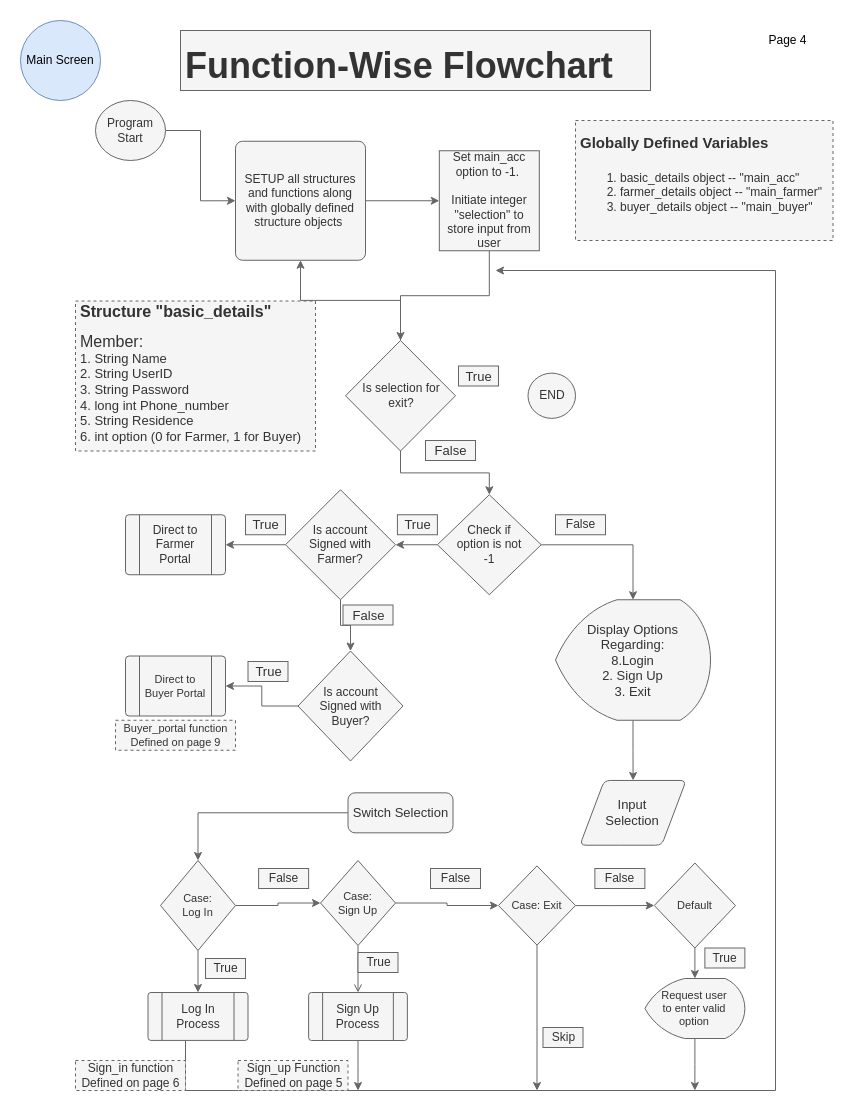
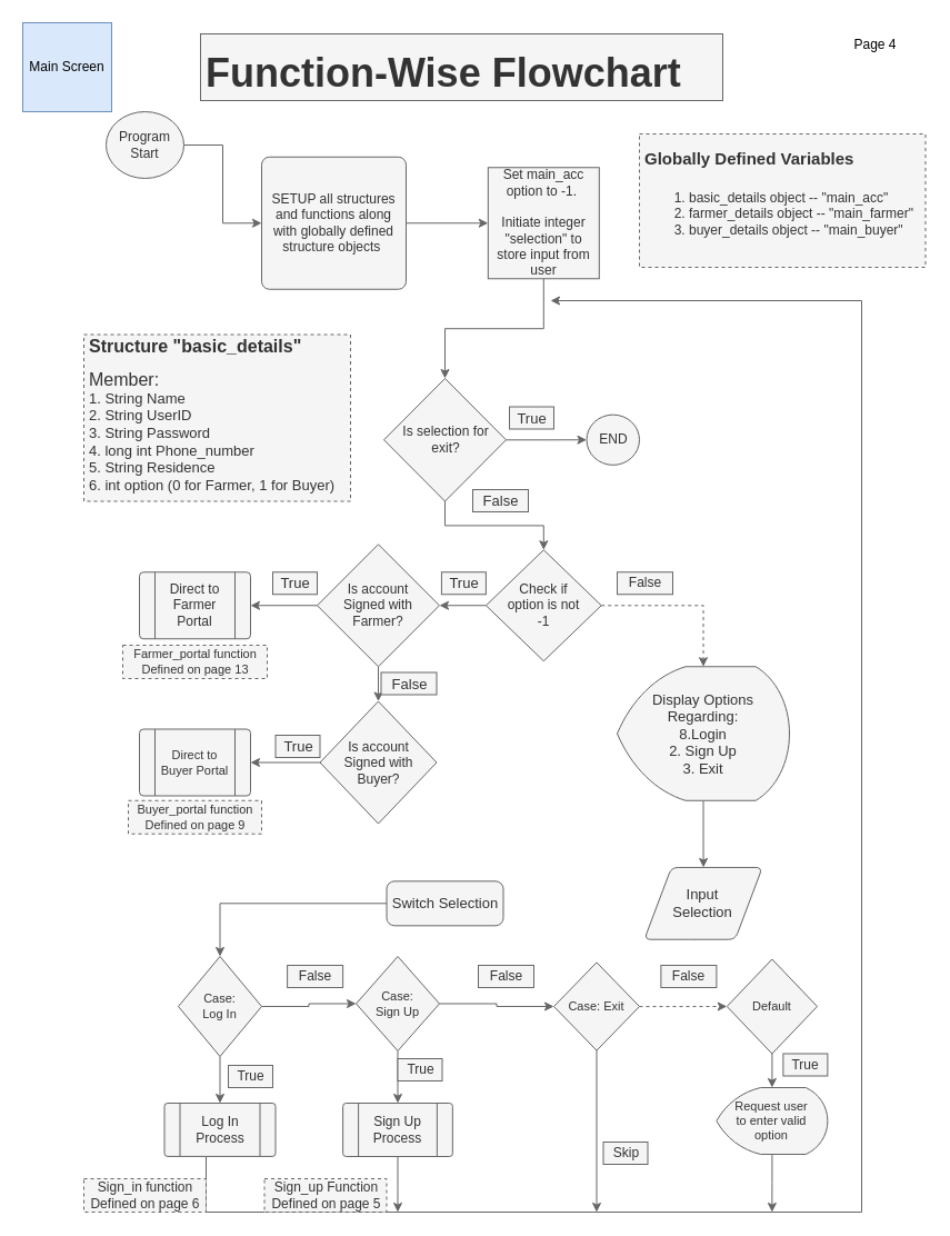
  <mxCell id="0" />
  <mxCell id="1" parent="0" />
  <mxCell id="2" value="&lt;h1&gt;Function-Wise Flowchart&lt;/h1&gt;" style="text;html=1;spacing=5;spacingTop=-20;whiteSpace=wrap;overflow=hidden;rounded=0;fontSize=18;fillColor=#f5f5f5;strokeColor=#666666;fontColor=#333333;" parent="1" vertex="1"><mxGeometry x="180" y="30" width="470" height="60" as="geometry" /></mxCell>
  <mxCell id="3" style="edgeStyle=orthogonalEdgeStyle;rounded=0;orthogonalLoop=1;jettySize=auto;html=1;entryX=0;entryY=0.5;entryDx=0;entryDy=0;fontSize=14;fillColor=#f5f5f5;strokeColor=#666666;" parent="1" source="4" target="8" edge="1"><mxGeometry relative="1" as="geometry" /></mxCell>
  <mxCell id="4" value="Program Start" style="strokeWidth=1;html=1;shape=mxgraph.flowchart.start_1;whiteSpace=wrap;fillColor=#f5f5f5;strokeColor=#666666;fontColor=#333333;" parent="1" vertex="1"><mxGeometry x="95" y="100" width="70" height="60" as="geometry" /></mxCell>
  <mxCell id="5" style="edgeStyle=orthogonalEdgeStyle;rounded=0;orthogonalLoop=1;jettySize=auto;html=1;fontSize=14;fillColor=#f5f5f5;strokeColor=#666666;" parent="1" source="6" target="9" edge="1"><mxGeometry relative="1" as="geometry" /></mxCell>
  <mxCell id="6" value="&lt;font style=&quot;font-size: 13px;&quot;&gt;Display Options Regarding:&lt;br style=&quot;font-size: 13px;&quot;&gt;8.Login &lt;br style=&quot;font-size: 13px;&quot;&gt;2. Sign Up&lt;br style=&quot;font-size: 13px;&quot;&gt;3. Exit&lt;br style=&quot;font-size: 13px;&quot;&gt;&lt;/font&gt;" style="strokeWidth=1;html=1;shape=mxgraph.flowchart.display;whiteSpace=wrap;fontSize=13;verticalAlign=middle;fillColor=#f5f5f5;strokeColor=#666666;fontColor=#333333;" parent="1" vertex="1"><mxGeometry x="555" y="599.25" width="155" height="120.5" as="geometry" /></mxCell>
  <mxCell id="7" style="edgeStyle=orthogonalEdgeStyle;rounded=0;orthogonalLoop=1;jettySize=auto;html=1;fillColor=#f5f5f5;strokeColor=#666666;" parent="1" source="8" target="42" edge="1"><mxGeometry relative="1" as="geometry" /></mxCell>
  <mxCell id="8" value="SETUP all structures and functions along with globally defined structure objects&lt;i style=&quot;font-size: 12px;&quot;&gt;&amp;nbsp;&lt;/i&gt;" style="rounded=1;whiteSpace=wrap;html=1;absoluteArcSize=1;arcSize=14;strokeWidth=1;fontSize=12;fillColor=#f5f5f5;strokeColor=#666666;fontColor=#333333;" parent="1" vertex="1"><mxGeometry x="235" y="140.75" width="130" height="119" as="geometry" /></mxCell>
  <mxCell id="9" value="Input Selection" style="shape=parallelogram;html=1;strokeWidth=1;perimeter=parallelogramPerimeter;whiteSpace=wrap;rounded=1;arcSize=12;size=0.23;fontSize=13;spacingLeft=15;spacingRight=15;fillColor=#f5f5f5;strokeColor=#666666;fontColor=#333333;" parent="1" vertex="1"><mxGeometry x="579.38" y="779.96" width="106.25" height="64.75" as="geometry" /></mxCell>
- <mxCell id="10" style="edgeStyle=orthogonalEdgeStyle;rounded=0;orthogonalLoop=1;jettySize=auto;html=1;fillColor=#f5f5f5;strokeColor=#666666;" parent="1" source="12" target="8" edge="1"><mxGeometry relative="1" as="geometry" /></mxCell>
+ <mxCell id="10" style="edgeStyle=orthogonalEdgeStyle;rounded=0;orthogonalLoop=1;jettySize=auto;html=1;entryX=0;entryY=0.5;entryDx=0;entryDy=0;entryPerimeter=0;fillColor=#f5f5f5;strokeColor=#666666;" parent="1" source="12" target="40" edge="1"><mxGeometry relative="1" as="geometry" /></mxCell>
  <mxCell id="11" style="edgeStyle=orthogonalEdgeStyle;rounded=0;orthogonalLoop=1;jettySize=auto;html=1;entryX=0.5;entryY=0;entryDx=0;entryDy=0;entryPerimeter=0;fillColor=#f5f5f5;strokeColor=#666666;" parent="1" source="12" target="39" edge="1"><mxGeometry relative="1" as="geometry" /></mxCell>
  <mxCell id="12" value="&lt;font style=&quot;font-size: 12px;&quot;&gt;Is selection for exit?&lt;/font&gt;" style="strokeWidth=1;html=1;shape=mxgraph.flowchart.decision;fontSize=12;whiteSpace=wrap;spacingLeft=9;spacingRight=7;fillColor=#f5f5f5;strokeColor=#666666;fontColor=#333333;" parent="1" vertex="1"><mxGeometry x="345" y="340" width="110" height="110.5" as="geometry" /></mxCell>
  <mxCell id="13" style="edgeStyle=orthogonalEdgeStyle;rounded=0;orthogonalLoop=1;jettySize=auto;html=1;entryX=1;entryY=0.5;entryDx=0;entryDy=0;fontSize=14;fillColor=#f5f5f5;strokeColor=#666666;" parent="1" source="15" target="16" edge="1"><mxGeometry relative="1" as="geometry" /></mxCell>
  <mxCell id="14" style="edgeStyle=orthogonalEdgeStyle;rounded=0;orthogonalLoop=1;jettySize=auto;html=1;fontSize=14;fillColor=#f5f5f5;strokeColor=#666666;" parent="1" source="15" target="18" edge="1"><mxGeometry relative="1" as="geometry" /></mxCell>
  <mxCell id="15" value="Is account Signed with Farmer?" style="strokeWidth=1;html=1;shape=mxgraph.flowchart.decision;whiteSpace=wrap;fontSize=12;spacing=1;spacingLeft=15;spacingRight=15;fillColor=#f5f5f5;strokeColor=#666666;fontColor=#333333;" parent="1" vertex="1"><mxGeometry x="285" y="489.25" width="110" height="110" as="geometry" /></mxCell>
  <mxCell id="16" value="Direct to Farmer Portal" style="verticalLabelPosition=middle;verticalAlign=middle;html=1;shape=process;whiteSpace=wrap;rounded=1;size=0.14;arcSize=6;fontSize=12;labelPosition=center;align=center;fillColor=#f5f5f5;strokeColor=#666666;fontColor=#333333;" parent="1" vertex="1"><mxGeometry x="125" y="514.25" width="100" height="60" as="geometry" /></mxCell>
  <mxCell id="17" style="edgeStyle=orthogonalEdgeStyle;rounded=0;orthogonalLoop=1;jettySize=auto;html=1;entryX=1;entryY=0.5;entryDx=0;entryDy=0;fontSize=14;fillColor=#f5f5f5;strokeColor=#666666;" parent="1" source="18" target="19" edge="1"><mxGeometry relative="1" as="geometry" /></mxCell>
- <mxCell id="18" value="Is account Signed with Buyer?" style="strokeWidth=1;html=1;shape=mxgraph.flowchart.decision;whiteSpace=wrap;fontSize=12;spacingLeft=15;spacingRight=15;fillColor=#f5f5f5;strokeColor=#666666;fontColor=#333333;" parent="1" vertex="1"><mxGeometry x="297.5" y="650.5" width="105" height="110" as="geometry" /></mxCell>
+ <mxCell id="18" value="Is account Signed with Buyer?" style="strokeWidth=1;html=1;shape=mxgraph.flowchart.decision;whiteSpace=wrap;fontSize=12;spacingLeft=15;spacingRight=15;fillColor=#f5f5f5;strokeColor=#666666;fontColor=#333333;" parent="1" vertex="1"><mxGeometry x="287.5" y="630.5" width="105" height="110" as="geometry" /></mxCell>
  <mxCell id="19" value="Direct to Buyer Portal" style="verticalLabelPosition=middle;verticalAlign=middle;html=1;shape=process;whiteSpace=wrap;rounded=1;size=0.14;arcSize=6;fontSize=11;labelPosition=center;align=center;fillColor=#f5f5f5;strokeColor=#666666;fontColor=#333333;" parent="1" vertex="1"><mxGeometry x="125" y="655.5" width="100" height="60" as="geometry" /></mxCell>
  <mxCell id="20" style="edgeStyle=orthogonalEdgeStyle;rounded=0;orthogonalLoop=1;jettySize=auto;html=1;entryX=0.5;entryY=0;entryDx=0;entryDy=0;entryPerimeter=0;fontSize=14;fillColor=#f5f5f5;strokeColor=#666666;" parent="1" source="21" target="24" edge="1"><mxGeometry relative="1" as="geometry" /></mxCell>
  <mxCell id="21" value="Switch Selection" style="rounded=1;whiteSpace=wrap;html=1;absoluteArcSize=1;arcSize=14;strokeWidth=1;fontSize=13;fillColor=#f5f5f5;strokeColor=#666666;fontColor=#333333;" parent="1" vertex="1"><mxGeometry x="347.5" y="792.33" width="105" height="40" as="geometry" /></mxCell>
  <mxCell id="22" style="edgeStyle=orthogonalEdgeStyle;rounded=0;orthogonalLoop=1;jettySize=auto;html=1;fontSize=14;fillColor=#f5f5f5;strokeColor=#666666;" parent="1" source="24" target="34" edge="1"><mxGeometry relative="1" as="geometry" /></mxCell>
  <mxCell id="23" style="edgeStyle=orthogonalEdgeStyle;rounded=0;orthogonalLoop=1;jettySize=auto;html=1;entryX=0;entryY=0.5;entryDx=0;entryDy=0;entryPerimeter=0;fontSize=14;fillColor=#f5f5f5;strokeColor=#666666;" parent="1" source="24" target="27" edge="1"><mxGeometry relative="1" as="geometry" /></mxCell>
  <mxCell id="24" value="Case: Log In" style="strokeWidth=1;html=1;shape=mxgraph.flowchart.decision;whiteSpace=wrap;fontSize=11;spacingLeft=15;spacingRight=15;fillColor=#f5f5f5;strokeColor=#666666;fontColor=#333333;" parent="1" vertex="1"><mxGeometry x="160" y="860" width="75" height="90" as="geometry" /></mxCell>
- <mxCell id="25" style="edgeStyle=orthogonalEdgeStyle;rounded=0;orthogonalLoop=1;jettySize=auto;html=1;exitX=0.5;exitY=1;exitDx=0;exitDy=0;exitPerimeter=0;fontSize=14;fillColor=#f5f5f5;strokeColor=#666666;endArrow=open;" parent="1" source="27" target="36" edge="1"><mxGeometry relative="1" as="geometry" /></mxCell>
+ <mxCell id="25" style="edgeStyle=orthogonalEdgeStyle;rounded=0;orthogonalLoop=1;jettySize=auto;html=1;exitX=0.5;exitY=1;exitDx=0;exitDy=0;exitPerimeter=0;fontSize=14;fillColor=#f5f5f5;strokeColor=#666666;" parent="1" source="27" target="36" edge="1"><mxGeometry relative="1" as="geometry" /></mxCell>
  <mxCell id="26" style="edgeStyle=orthogonalEdgeStyle;rounded=0;orthogonalLoop=1;jettySize=auto;html=1;entryX=0;entryY=0.5;entryDx=0;entryDy=0;entryPerimeter=0;fontSize=14;fillColor=#f5f5f5;strokeColor=#666666;" parent="1" source="27" target="30" edge="1"><mxGeometry relative="1" as="geometry" /></mxCell>
  <mxCell id="27" value="Case: Sign Up" style="strokeWidth=1;html=1;shape=mxgraph.flowchart.decision;whiteSpace=wrap;fontSize=11;spacingLeft=15;spacingRight=15;fillColor=#f5f5f5;strokeColor=#666666;fontColor=#333333;" parent="1" vertex="1"><mxGeometry x="320" y="860" width="75" height="85" as="geometry" /></mxCell>
- <mxCell id="28" style="edgeStyle=orthogonalEdgeStyle;rounded=0;orthogonalLoop=1;jettySize=auto;html=1;entryX=0;entryY=0.5;entryDx=0;entryDy=0;entryPerimeter=0;fontSize=14;fillColor=#f5f5f5;strokeColor=#666666;" parent="1" source="30" target="32" edge="1"><mxGeometry relative="1" as="geometry" /></mxCell>
+ <mxCell id="28" style="edgeStyle=orthogonalEdgeStyle;rounded=0;orthogonalLoop=1;jettySize=auto;html=1;entryX=0;entryY=0.5;entryDx=0;entryDy=0;entryPerimeter=0;fontSize=14;fillColor=#f5f5f5;strokeColor=#666666;dashed=1;" parent="1" source="30" target="32" edge="1"><mxGeometry relative="1" as="geometry" /></mxCell>
  <mxCell id="29" style="edgeStyle=orthogonalEdgeStyle;rounded=0;orthogonalLoop=1;jettySize=auto;html=1;fontSize=11;fillColor=#f5f5f5;strokeColor=#666666;" parent="1" source="30" edge="1"><mxGeometry relative="1" as="geometry"><mxPoint x="536.5" y="1090" as="targetPoint" /></mxGeometry></mxCell>
  <mxCell id="30" value="Case: Exit" style="strokeWidth=1;html=1;shape=mxgraph.flowchart.decision;whiteSpace=wrap;fontSize=11;fillColor=#f5f5f5;strokeColor=#666666;fontColor=#333333;" parent="1" vertex="1"><mxGeometry x="498" y="865.38" width="77" height="79.25" as="geometry" /></mxCell>
  <mxCell id="31" style="edgeStyle=orthogonalEdgeStyle;rounded=0;orthogonalLoop=1;jettySize=auto;html=1;entryX=0.5;entryY=0;entryDx=0;entryDy=0;entryPerimeter=0;fontSize=14;fillColor=#f5f5f5;strokeColor=#666666;" parent="1" source="32" target="64" edge="1"><mxGeometry relative="1" as="geometry"><mxPoint x="710.68" y="1009.446" as="targetPoint" /></mxGeometry></mxCell>
  <mxCell id="32" value="Default" style="strokeWidth=1;html=1;shape=mxgraph.flowchart.decision;whiteSpace=wrap;fontSize=11;fillColor=#f5f5f5;strokeColor=#666666;fontColor=#333333;" parent="1" vertex="1"><mxGeometry x="653.75" y="862.51" width="81.25" height="84.99" as="geometry" /></mxCell>
  <mxCell id="33" style="edgeStyle=orthogonalEdgeStyle;rounded=0;orthogonalLoop=1;jettySize=auto;html=1;fillColor=#f5f5f5;strokeColor=#666666;" parent="1" source="34" edge="1"><mxGeometry relative="1" as="geometry"><mxPoint x="495" y="270" as="targetPoint" /><Array as="points"><mxPoint x="185" y="1090" /><mxPoint x="775" y="1090" /><mxPoint x="775" y="270" /></Array></mxGeometry></mxCell>
  <mxCell id="34" value="Log In Process" style="verticalLabelPosition=middle;verticalAlign=middle;html=1;shape=process;whiteSpace=wrap;rounded=1;size=0.14;arcSize=6;fontSize=12;labelPosition=center;align=center;fillColor=#f5f5f5;strokeColor=#666666;fontColor=#333333;" parent="1" vertex="1"><mxGeometry x="147.5" y="992" width="100" height="47.92" as="geometry" /></mxCell>
  <mxCell id="35" style="edgeStyle=orthogonalEdgeStyle;rounded=0;orthogonalLoop=1;jettySize=auto;html=1;fontSize=11;fillColor=#f5f5f5;strokeColor=#666666;" parent="1" source="36" edge="1"><mxGeometry relative="1" as="geometry"><mxPoint x="357.495" y="1090" as="targetPoint" /></mxGeometry></mxCell>
  <mxCell id="36" value="Sign Up Process" style="verticalLabelPosition=middle;verticalAlign=middle;html=1;shape=process;whiteSpace=wrap;rounded=1;size=0.14;arcSize=6;fontSize=12;labelPosition=center;align=center;fillColor=#f5f5f5;strokeColor=#666666;fontColor=#333333;" parent="1" vertex="1"><mxGeometry x="308.12" y="992" width="98.75" height="48" as="geometry" /></mxCell>
  <mxCell id="37" style="edgeStyle=orthogonalEdgeStyle;rounded=0;orthogonalLoop=1;jettySize=auto;html=1;fontSize=14;fillColor=#f5f5f5;strokeColor=#666666;" parent="1" source="39" target="15" edge="1"><mxGeometry relative="1" as="geometry" /></mxCell>
- <mxCell id="38" style="edgeStyle=orthogonalEdgeStyle;rounded=0;orthogonalLoop=1;jettySize=auto;html=1;entryX=0.5;entryY=0;entryDx=0;entryDy=0;entryPerimeter=0;fontSize=14;fillColor=#f5f5f5;strokeColor=#666666;" parent="1" source="39" target="6" edge="1"><mxGeometry relative="1" as="geometry" /></mxCell>
+ <mxCell id="38" style="edgeStyle=orthogonalEdgeStyle;rounded=0;orthogonalLoop=1;jettySize=auto;html=1;entryX=0.5;entryY=0;entryDx=0;entryDy=0;entryPerimeter=0;fontSize=14;fillColor=#f5f5f5;strokeColor=#666666;dashed=1;" parent="1" source="39" target="6" edge="1"><mxGeometry relative="1" as="geometry" /></mxCell>
  <mxCell id="39" value="Check if option is not -1" style="strokeWidth=1;html=1;shape=mxgraph.flowchart.decision;whiteSpace=wrap;fontSize=12;spacingLeft=15;spacingRight=15;fillColor=#f5f5f5;strokeColor=#666666;fontColor=#333333;" parent="1" vertex="1"><mxGeometry x="436.91" y="494.25" width="103.82" height="100" as="geometry" /></mxCell>
  <mxCell id="40" value="END" style="strokeWidth=1;html=1;shape=mxgraph.flowchart.start_1;whiteSpace=wrap;fontSize=12;fillColor=#f5f5f5;strokeColor=#666666;fontColor=#333333;" parent="1" vertex="1"><mxGeometry x="527.5" y="372.63" width="47.5" height="45.25" as="geometry" /></mxCell>
  <mxCell id="41" style="edgeStyle=orthogonalEdgeStyle;rounded=0;orthogonalLoop=1;jettySize=auto;html=1;entryX=0.5;entryY=0;entryDx=0;entryDy=0;entryPerimeter=0;fillColor=#f5f5f5;strokeColor=#666666;" parent="1" source="42" target="12" edge="1"><mxGeometry relative="1" as="geometry" /></mxCell>
  <mxCell id="42" value="Set main_acc option to -1.&amp;nbsp;&lt;br&gt;&lt;br&gt;Initiate integer &quot;selection&quot; to store input from user" style="whiteSpace=wrap;html=1;aspect=fixed;strokeWidth=1;rotation=0;fillColor=#f5f5f5;strokeColor=#666666;fontColor=#333333;" parent="1" vertex="1"><mxGeometry x="438.82" y="150.25" width="100" height="100" as="geometry" /></mxCell>
  <mxCell id="43" value="&lt;h1 style=&quot;font-size: 16px&quot;&gt;&lt;font style=&quot;font-size: 16px&quot;&gt;Structure &quot;basic_details&quot;&lt;/font&gt;&lt;/h1&gt;&lt;div style=&quot;font-size: 16px&quot;&gt;&lt;font style=&quot;font-size: 16px&quot;&gt;Member:&lt;/font&gt;&lt;/div&gt;&lt;div style=&quot;font-size: 13px&quot;&gt;&lt;font style=&quot;font-size: 13px&quot;&gt;1. String Name&lt;/font&gt;&lt;/div&gt;&lt;div style=&quot;font-size: 13px&quot;&gt;&lt;font style=&quot;font-size: 13px&quot;&gt;2. String UserID&lt;/font&gt;&lt;/div&gt;&lt;div style=&quot;font-size: 13px&quot;&gt;&lt;font style=&quot;font-size: 13px&quot;&gt;3. String Password&lt;/font&gt;&lt;/div&gt;&lt;div style=&quot;font-size: 13px&quot;&gt;&lt;font style=&quot;font-size: 13px&quot;&gt;4. long int Phone_number&lt;/font&gt;&lt;/div&gt;&lt;div style=&quot;font-size: 13px&quot;&gt;&lt;font style=&quot;font-size: 13px&quot;&gt;5. String Residence&lt;/font&gt;&lt;/div&gt;&lt;div style=&quot;font-size: 13px&quot;&gt;&lt;font style=&quot;font-size: 13px&quot;&gt;6. int option (0 for Farmer, 1 for Buyer)&lt;/font&gt;&lt;/div&gt;" style="text;html=1;spacing=5;spacingTop=-20;whiteSpace=wrap;overflow=hidden;rounded=0;dashed=1;fillColor=#f5f5f5;strokeColor=#666666;fontColor=#333333;" parent="1" vertex="1"><mxGeometry x="75" y="300.5" width="240" height="150" as="geometry" /></mxCell>
  <mxCell id="44" value="&lt;p style=&quot;line-height: 100%&quot;&gt;&lt;/p&gt;&lt;h1&gt;&lt;font style=&quot;font-size: 15px&quot;&gt;Globally Defined Variables&lt;/font&gt;&lt;/h1&gt;&lt;p&gt;&lt;ol&gt;&lt;li&gt;basic_details object -- &quot;main_acc&quot;&amp;nbsp;&lt;/li&gt;&lt;li&gt;farmer_details object -- &quot;main_farmer&quot;&lt;/li&gt;&lt;li&gt;buyer_details object -- &quot;main_buyer&quot;&lt;/li&gt;&lt;/ol&gt;&lt;/p&gt;&lt;p&gt;&lt;/p&gt;" style="text;html=1;spacing=5;spacingTop=-20;whiteSpace=wrap;overflow=hidden;rounded=0;dashed=1;fillColor=#f5f5f5;strokeColor=#666666;fontColor=#333333;" parent="1" vertex="1"><mxGeometry x="575" y="120" width="257.5" height="120" as="geometry" /></mxCell>
  <mxCell id="45" value="True" style="text;html=1;align=center;verticalAlign=middle;resizable=0;points=[];autosize=1;fontSize=13;fillColor=#f5f5f5;strokeColor=#666666;fontColor=#333333;" parent="1" vertex="1"><mxGeometry x="458" y="365.5" width="40" height="20" as="geometry" /></mxCell>
  <mxCell id="46" value="False" style="text;html=1;align=center;verticalAlign=middle;resizable=0;points=[];autosize=1;fontSize=13;fillColor=#f5f5f5;strokeColor=#666666;fontColor=#333333;" parent="1" vertex="1"><mxGeometry x="425" y="440" width="50" height="20" as="geometry" /></mxCell>
  <mxCell id="47" value="True" style="text;html=1;align=center;verticalAlign=middle;resizable=0;points=[];autosize=1;fontSize=13;fillColor=#f5f5f5;strokeColor=#666666;fontColor=#333333;" parent="1" vertex="1"><mxGeometry x="396.91" y="514.25" width="40" height="20" as="geometry" /></mxCell>
  <mxCell id="48" value="True" style="text;html=1;align=center;verticalAlign=middle;resizable=0;points=[];autosize=1;fontSize=13;fillColor=#f5f5f5;strokeColor=#666666;fontColor=#333333;" parent="1" vertex="1"><mxGeometry x="245" y="514.25" width="40" height="20" as="geometry" /></mxCell>
  <mxCell id="49" value="False" style="text;html=1;align=center;verticalAlign=middle;resizable=0;points=[];autosize=1;fontSize=13;fillColor=#f5f5f5;strokeColor=#666666;fontColor=#333333;" parent="1" vertex="1"><mxGeometry x="342.5" y="604.5" width="50" height="20" as="geometry" /></mxCell>
  <mxCell id="50" value="True" style="text;html=1;align=center;verticalAlign=middle;resizable=0;points=[];autosize=1;fontSize=13;fillColor=#f5f5f5;strokeColor=#666666;fontColor=#333333;" parent="1" vertex="1"><mxGeometry x="247.5" y="661" width="40" height="20" as="geometry" /></mxCell>
  <mxCell id="51" value="False" style="text;html=1;align=center;verticalAlign=middle;resizable=0;points=[];autosize=1;fontSize=12;fillColor=#f5f5f5;strokeColor=#666666;fontColor=#333333;" parent="1" vertex="1"><mxGeometry x="555" y="514.25" width="50" height="20" as="geometry" /></mxCell>
  <mxCell id="52" value="True" style="text;html=1;align=center;verticalAlign=middle;resizable=0;points=[];autosize=1;fontSize=12;fillColor=#f5f5f5;strokeColor=#666666;fontColor=#333333;" parent="1" vertex="1"><mxGeometry x="205" y="958" width="40" height="20" as="geometry" /></mxCell>
  <mxCell id="53" value="True" style="text;html=1;align=center;verticalAlign=middle;resizable=0;points=[];autosize=1;fontSize=12;fillColor=#f5f5f5;strokeColor=#666666;fontColor=#333333;" parent="1" vertex="1"><mxGeometry x="357.5" y="952" width="40" height="20" as="geometry" /></mxCell>
  <mxCell id="54" value="False" style="text;html=1;align=center;verticalAlign=middle;resizable=0;points=[];autosize=1;fontSize=12;fillColor=#f5f5f5;strokeColor=#666666;fontColor=#333333;" parent="1" vertex="1"><mxGeometry x="258.12" y="868" width="50" height="20" as="geometry" /></mxCell>
  <mxCell id="55" value="False" style="text;html=1;align=center;verticalAlign=middle;resizable=0;points=[];autosize=1;fontSize=12;fillColor=#f5f5f5;strokeColor=#666666;fontColor=#333333;" parent="1" vertex="1"><mxGeometry x="430" y="868" width="50" height="20" as="geometry" /></mxCell>
  <mxCell id="56" value="Skip" style="text;html=1;align=center;verticalAlign=middle;resizable=0;points=[];autosize=1;fontSize=12;fillColor=#f5f5f5;strokeColor=#666666;fontColor=#333333;" parent="1" vertex="1"><mxGeometry x="542.5" y="1027" width="40" height="20" as="geometry" /></mxCell>
  <mxCell id="57" value="False" style="text;html=1;align=center;verticalAlign=middle;resizable=0;points=[];autosize=1;fontSize=12;fillColor=#f5f5f5;strokeColor=#666666;fontColor=#333333;" parent="1" vertex="1"><mxGeometry x="594.38" y="868" width="50" height="20" as="geometry" /></mxCell>
  <mxCell id="58" value="True" style="text;html=1;align=center;verticalAlign=middle;resizable=0;points=[];autosize=1;fontSize=12;fillColor=#f5f5f5;strokeColor=#666666;fontColor=#333333;" parent="1" vertex="1"><mxGeometry x="704.38" y="947.5" width="40" height="20" as="geometry" /></mxCell>
+ <mxCell id="59" value="Farmer_portal&amp;nbsp;function&lt;br&gt;Defined on page 13" style="text;html=1;align=center;verticalAlign=middle;resizable=0;points=[];autosize=1;fontSize=11;dashed=1;fillColor=#f5f5f5;strokeColor=#666666;fontColor=#333333;" parent="1" vertex="1"><mxGeometry x="110" y="580" width="130" height="30" as="geometry" /></mxCell>
  <mxCell id="60" value="Buyer_portal&amp;nbsp;function&lt;br&gt;Defined on page 9" style="text;html=1;align=center;verticalAlign=middle;resizable=0;points=[];autosize=1;fontSize=11;dashed=1;fillColor=#f5f5f5;strokeColor=#666666;fontColor=#333333;" parent="1" vertex="1"><mxGeometry x="115" y="719.75" width="120" height="30" as="geometry" /></mxCell>
  <mxCell id="61" value="Sign_in function&lt;br&gt;Defined on page 6" style="text;html=1;align=center;verticalAlign=middle;resizable=0;points=[];autosize=1;fontSize=12;dashed=1;fillColor=#f5f5f5;strokeColor=#666666;fontColor=#333333;" parent="1" vertex="1"><mxGeometry x="75" y="1060" width="110" height="30" as="geometry" /></mxCell>
  <mxCell id="62" value="Sign_up Function&lt;br&gt;Defined on page 5" style="text;html=1;align=center;verticalAlign=middle;resizable=0;points=[];autosize=1;fontSize=12;dashed=1;fillColor=#f5f5f5;strokeColor=#666666;fontColor=#333333;" parent="1" vertex="1"><mxGeometry x="237.5" y="1060" width="110" height="30" as="geometry" /></mxCell>
  <mxCell id="63" style="edgeStyle=orthogonalEdgeStyle;rounded=0;orthogonalLoop=1;jettySize=auto;html=1;fontSize=11;fillColor=#f5f5f5;strokeColor=#666666;" parent="1" source="64" edge="1"><mxGeometry relative="1" as="geometry"><mxPoint x="694.38" y="1090" as="targetPoint" /></mxGeometry></mxCell>
  <mxCell id="64" value="Request user to enter valid option" style="strokeWidth=1;html=1;shape=mxgraph.flowchart.display;whiteSpace=wrap;labelBackgroundColor=none;fontSize=11;spacing=2;spacingLeft=15;spacingRight=15;fillColor=#f5f5f5;strokeColor=#666666;fontColor=#333333;" parent="1" vertex="1"><mxGeometry x="644.38" y="978" width="100" height="60" as="geometry" /></mxCell>
  <mxCell id="65" value="Page 4" style="text;html=1;align=center;verticalAlign=middle;resizable=0;points=[];autosize=1;" parent="1" vertex="1"><mxGeometry x="762" y="30" width="50" height="20" as="geometry" /></mxCell>
- <mxCell id="66" value="Main Screen" style="ellipse;whiteSpace=wrap;html=1;aspect=fixed;fillColor=#dae8fc;strokeColor=#6c8ebf;" vertex="1" parent="1"><mxGeometry x="20" y="20" width="80" height="80" as="geometry" /></mxCell>
+ <mxCell id="66" value="Main Screen" style="whiteSpace=wrap;html=1;aspect=fixed;fillColor=#dae8fc;strokeColor=#6c8ebf;" vertex="1" parent="1"><mxGeometry x="20" y="20" width="80" height="80" as="geometry" /></mxCell>
